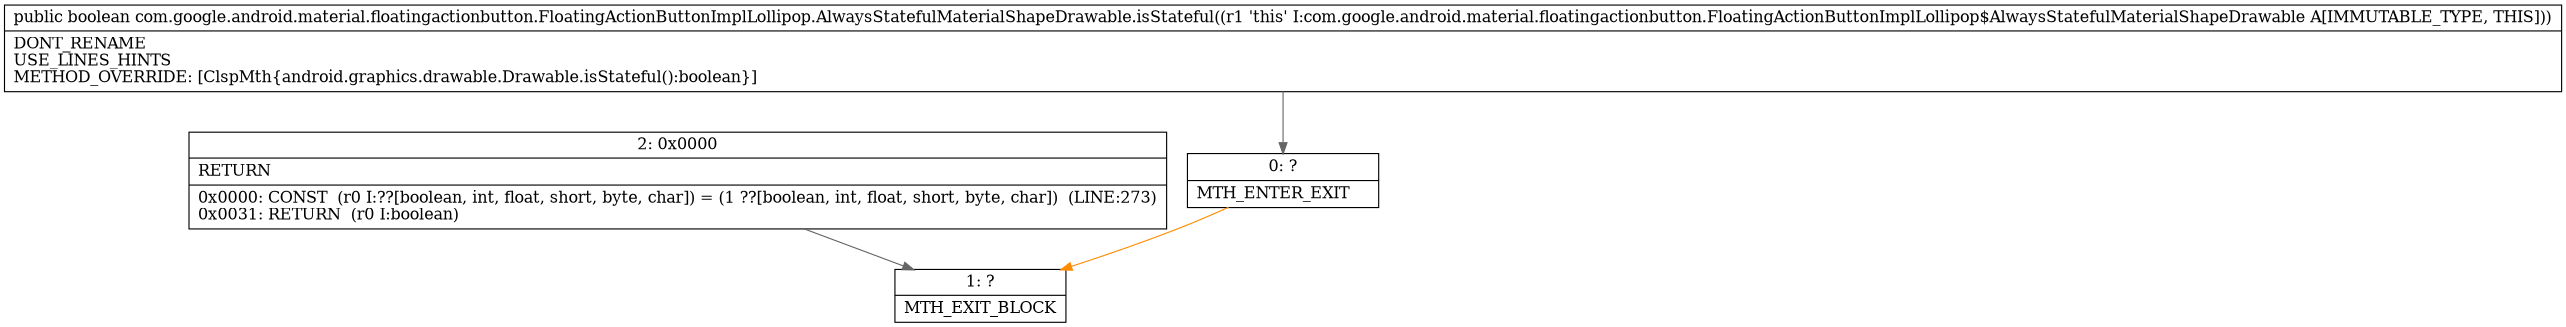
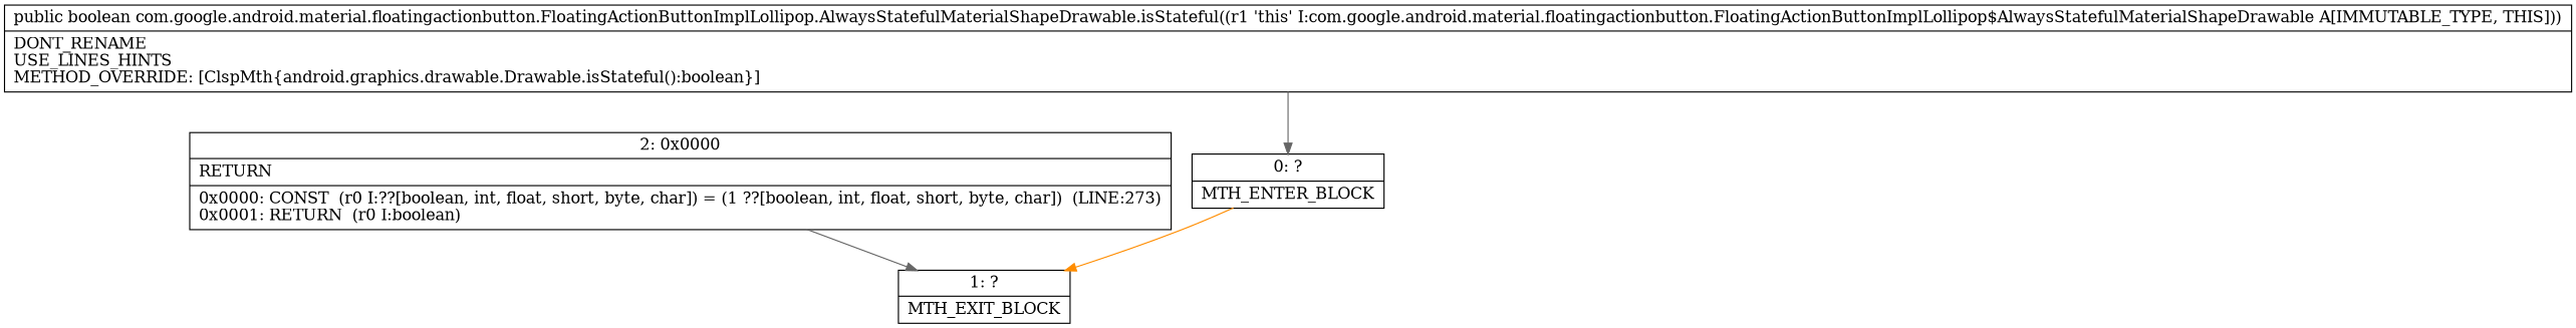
  digraph {
    node [shape=record]
    edge [color=gray40]
-   n1 [label="{0\:\ ?|MTH_ENTER_EXIT\l}"]
+   n1 [label="{0\:\ ?|MTH_ENTER_BLOCK\l}"]
    n2 [label="{1\:\ ?|MTH_EXIT_BLOCK\l}"]
-   n3 [label="{2\:\ 0x0000|RETURN\l|0x0000: CONST  (r0 I:??[boolean, int, float, short, byte, char]) = (1 ??[boolean, int, float, short, byte, char])  (LINE:273)\l0x0031: RETURN  (r0 I:boolean) \l}"]
+   n3 [label="{2\:\ 0x0000|RETURN\l|0x0000: CONST  (r0 I:??[boolean, int, float, short, byte, char]) = (1 ??[boolean, int, float, short, byte, char])  (LINE:273)\l0x0001: RETURN  (r0 I:boolean) \l}"]
    n4 [label="{public boolean com.google.android.material.floatingactionbutton.FloatingActionButtonImplLollipop.AlwaysStatefulMaterialShapeDrawable.isStateful((r1 'this' I:com.google.android.material.floatingactionbutton.FloatingActionButtonImplLollipop$AlwaysStatefulMaterialShapeDrawable A[IMMUTABLE_TYPE, THIS]))  | DONT_RENAME\lUSE_LINES_HINTS\lMETHOD_OVERRIDE: [ClspMth\{android.graphics.drawable.Drawable.isStateful():boolean\}]\l}"]
    n1 -> n2 [color=darkorange]
    n3 -> n2
    n4 -> n1
  }
